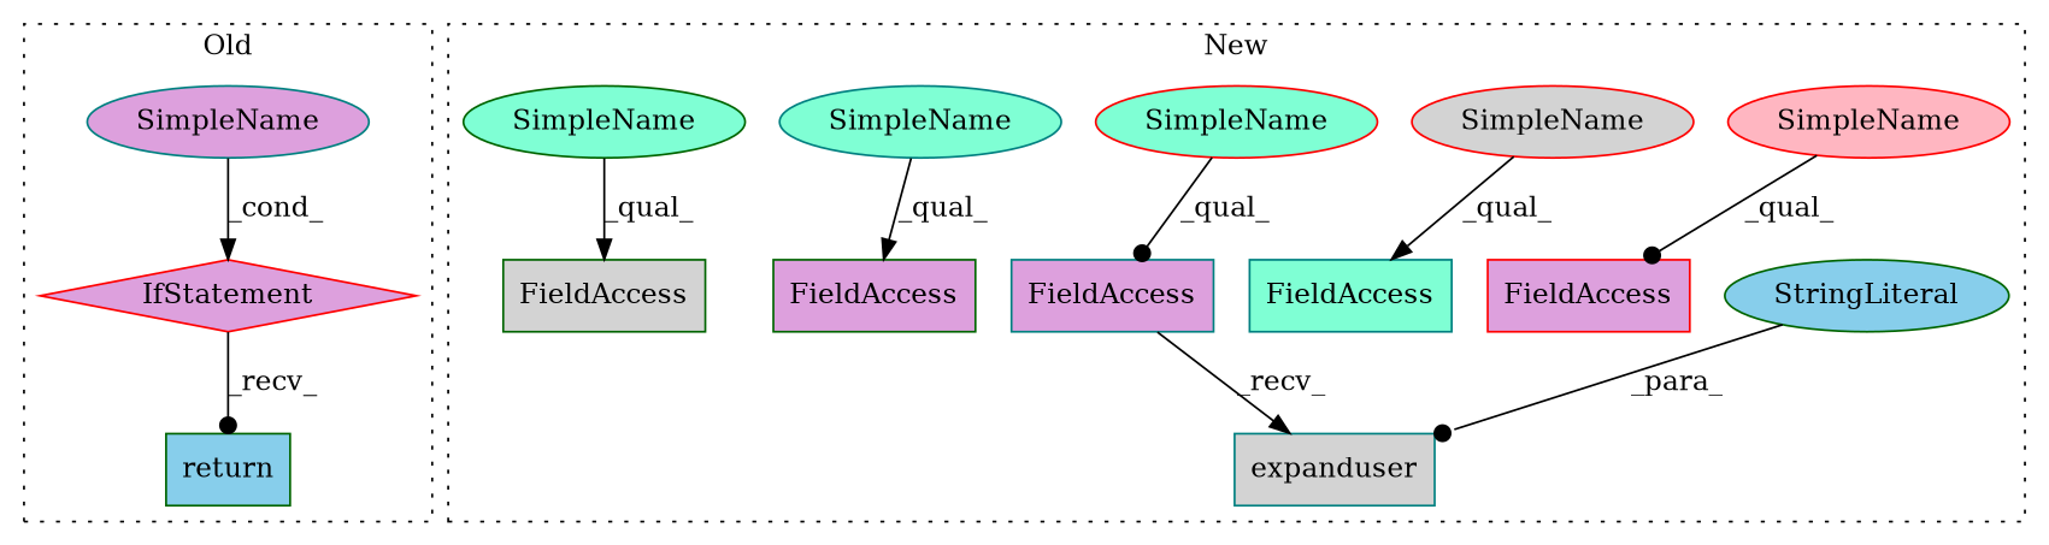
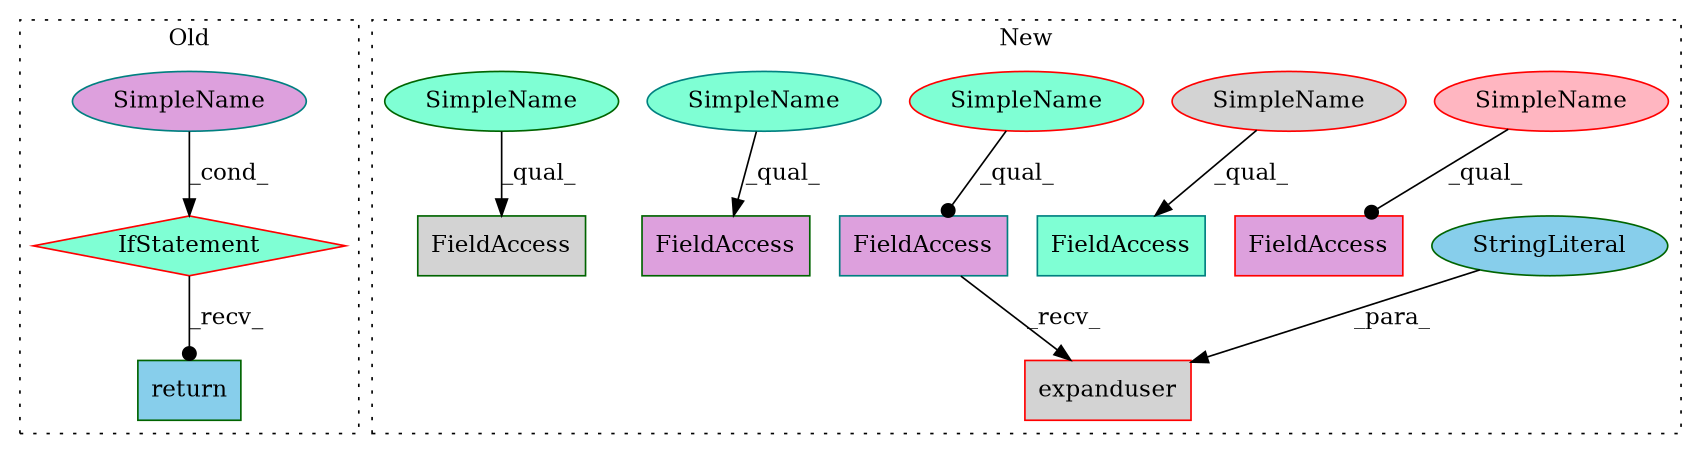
  digraph {
    node [a=42 color=red fillcolor=plum l=7 s=369 shape=box style=filled]
    edge [arrowhead=normal]
    n1 [a=41 color=darkgreen fillcolor=skyblue label=return s=338]
-   n2 [a=25 l="4,2" label=IfStatement s="218,241" shape=diamond]
+   n2 [a=25 fillcolor=aquamarine l="4,2" label=IfStatement s="218,241" shape=diamond]
    n3 [color=teal label=SimpleName shape=ellipse l="" s=""]
-   n4 [a=32 color=teal fillcolor=lightgrey l="11,1" label=expanduser s="377,417"]
+   n4 [a=32 fillcolor=lightgrey l="11,1" label=expanduser s="377,417"]
    n5 [a=22 color=teal label=FieldAccess]
    n6 [a=22 color=darkgreen label=FieldAccess s=337]
    n7 [a=22 color=darkgreen fillcolor=lightgrey l=10 label=FieldAccess s=127]
    n8 [a=22 color=teal fillcolor=aquamarine label=FieldAccess s=270]
    n9 [a=22 label=FieldAccess s=235]
    n10 [a=45 color=darkgreen fillcolor=skyblue l=29 label=StringLiteral s=388 shape=ellipse]
    n11 [fillcolor=lightpink l=2 label=SimpleName s=235 shape=ellipse]
    n12 [fillcolor=lightgrey l=2 label=SimpleName s=270 shape=ellipse]
    n13 [fillcolor=aquamarine l=2 label=SimpleName shape=ellipse]
    n14 [color=teal fillcolor=aquamarine l=2 label=SimpleName s=337 shape=ellipse]
    n15 [color=darkgreen fillcolor=aquamarine l=2 label=SimpleName s=127 shape=ellipse]
    subgraph cluster_1 {
      label=Old
      style=dotted
      n1
      n2
      n3
    }
    subgraph cluster_2 {
      label=New
      style=dotted
      n4
      n5
      n6
      n7
      n8
      n9
      n10
      n11
      n12
      n13
      n14
      n15
    }
    n2 -> n1 [arrowhead=dot label=_recv_]
    n3 -> n2 [label=_cond_]
    n5 -> n4 [label=_recv_]
-   n10 -> n4 [arrowhead=dot label=_para_]
+   n10 -> n4 [label=_para_]
    n11 -> n9 [arrowhead=dot label=_qual_]
    n12 -> n8 [label=_qual_]
    n13 -> n5 [arrowhead=dot label=_qual_]
    n14 -> n6 [label=_qual_]
    n15 -> n7 [label=_qual_]
  }
